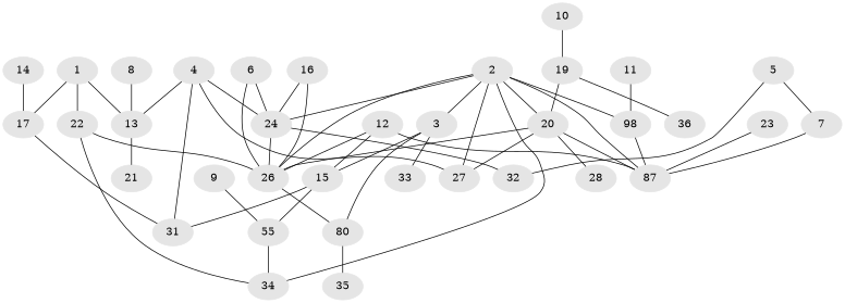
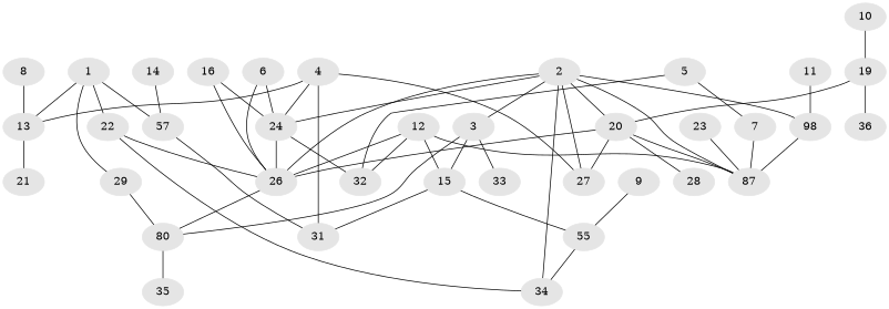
  graph {
    fontname="DejaVu Serif"
    node [color=gray90 fontname="DejaVu Serif" style=filled]
    edge [fontname="DejaVu Serif" weight=1.0]
    1
    13
-   17
+   17 [label=57]
    22
+   29
    21
    31
    26
    34
    n10 [label=80]
    2
    3
    n13 [label=98]
    20
    24
    27
    n17 [label=87]
    15
    33
    28
    32
    n22 [label=55]
    35
    4
    5
    7
    6
    8
    9
    10
    19
    36
    11
    12
    14
    16
    23
    1 -- 13
    1 -- 17
    1 -- 22
+   1 -- 29
    13 -- 21
    17 -- 31
    22 -- 26
    22 -- 34
+   29 -- n10
    26 -- n10
    n10 -- 35
    2 -- 26
    2 -- 34
    2 -- 3
    2 -- n13
    2 -- 20
    2 -- 24
    2 -- 27
    2 -- n17
    3 -- n10
    3 -- 15
    3 -- 33
    n13 -- n17
    20 -- 26
    20 -- 27
    20 -- n17
    20 -- 28
    24 -- 26
    24 -- 32
    15 -- 31
    15 -- n22
    n22 -- 34
    4 -- 13
    4 -- 31
    4 -- 24
    4 -- 27
    5 -- 32
    5 -- 7
    7 -- n17
    6 -- 26
    6 -- 24
    8 -- 13
    9 -- n22
    10 -- 19
    19 -- 20
    19 -- 36
    11 -- n13
    12 -- 26
    12 -- n17
    12 -- 15
+   12 -- 32
    14 -- 17
    16 -- 26
    16 -- 24
    23 -- n17
  }
